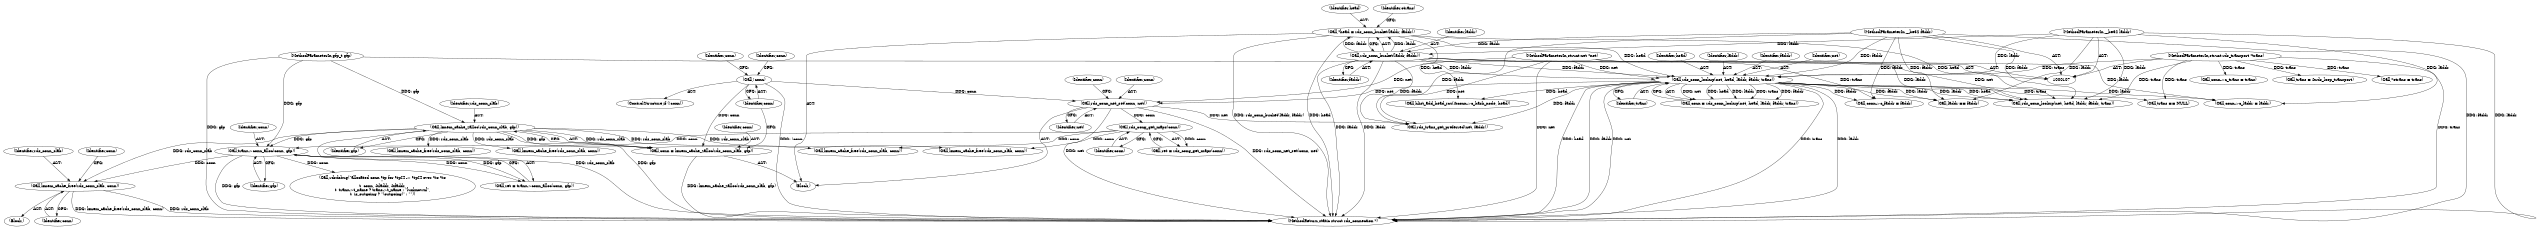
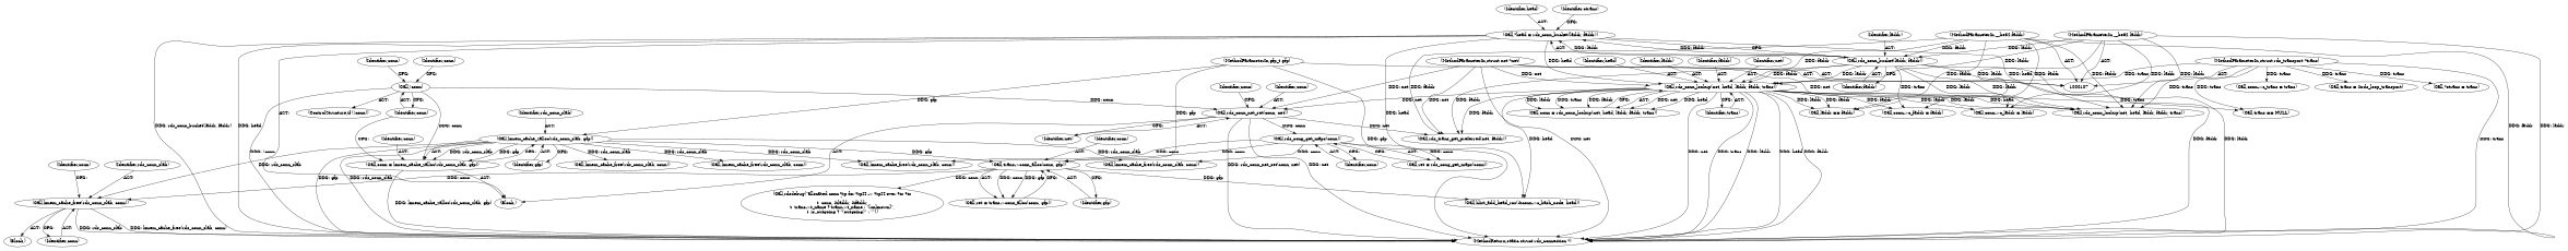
  digraph {
    n1 [label="(Call,kmem_cache_free(rds_conn_slab, conn))"]
    n2 [label="(Block,)"]
    n3 [label="(MethodReturn,static struct rds_connection *)"]
    n4 [label="(Identifier,conn)"]
    n5 [label="(Call,kmem_cache_zalloc(rds_conn_slab, gfp))"]
    n6 [label="(Call,trans->conn_alloc(conn, gfp))"]
    n7 [label="(Call,conn = kmem_cache_zalloc(rds_conn_slab, gfp))"]
    n8 [label="(Identifier,gfp)"]
    n9 [label="(Call,kmem_cache_free(rds_conn_slab, conn))"]
    n10 [label="(Call,kmem_cache_free(rds_conn_slab, conn))"]
    n11 [label="(Call,kmem_cache_free(rds_conn_slab, conn))"]
    n12 [label="(Call,kmem_cache_free(rds_conn_slab, conn))"]
    n13 [label="(Identifier,gfp)"]
    n14 [label="(Call,rdsdebug(\"allocated conn %p for %pI4 -> %pI4 over %s %s\n\",\n\t  conn, &laddr, &faddr,\n\t  trans->t_name ? trans->t_name : \"[unknown]\",\n\t  is_outgoing ? \"(outgoing)\" : \"\"))"]
    n15 [label="(Call,ret = trans->conn_alloc(conn, gfp))"]
    n16 [label="(Block,)"]
    n17 [label="(MethodParameterIn,gfp_t gfp)"]
    1000107
    n19 [label="(Call,rds_cong_get_maps(conn))"]
    n20 [label="(Call,ret = rds_cong_get_maps(conn))"]
    n21 [label="(Identifier,conn)"]
    n22 [label="(Call,rds_conn_net_set(conn, net))"]
    n23 [label="(Identifier,net)"]
    n24 [label="(Call,rds_trans_get_preferred(net, faddr))"]
    n25 [label="(Call,!conn)"]
    n26 [label="(Identifier,conn)"]
    n27 [label="(ControlStructure,if (!conn))"]
    n28 [label="(Call,rds_conn_lookup(net, head, laddr, faddr, trans))"]
    n29 [label="(Call,conn->c_faddr = faddr)"]
    n30 [label="(Call,conn->c_laddr = laddr)"]
    n31 [label="(Identifier,trans)"]
    n32 [label="(Call,rds_conn_lookup(net, head, laddr, faddr, trans))"]
    n33 [label="(Call,conn = rds_conn_lookup(net, head, laddr, faddr, trans))"]
    n34 [label="(Call,hlist_add_head_rcu(&conn->c_hash_node, head))"]
    n35 [label="(Call,trans == NULL)"]
    n36 [label="(Call,laddr == faddr)"]
    n37 [label="(MethodParameterIn,struct net *net)"]
    n38 [label="(Call,*head = rds_conn_bucket(laddr, faddr))"]
    n39 [label="(Call,rds_conn_bucket(laddr, faddr))"]
    n40 [label="(Identifier,faddr)"]
    n41 [label="(MethodParameterIn,__be32 laddr)"]
    n42 [label="(MethodParameterIn,__be32 faddr)"]
    n43 [label="(MethodParameterIn,struct rds_transport *trans)"]
    n44 [label="(Call,conn->c_trans = trans)"]
    n45 [label="(Call,trans = &rds_loop_transport)"]
    n46 [label="(Call,*otrans = trans)"]
    n47 [label="(Identifier,rds_conn_slab)"]
    n48 [label="(Identifier,head)"]
    n49 [label="(Identifier,conn)"]
    n50 [label="(Identifier,conn)"]
    n51 [label="(Identifier,laddr)"]
    n52 [label="(Identifier,conn)"]
    n53 [label="(Identifier,head)"]
    n54 [label="(Identifier,conn)"]
    n55 [label="(Identifier,conn)"]
    n56 [label="(Identifier,rds_conn_slab)"]
    n57 [label="(Identifier,otrans)"]
    n58 [label="(Identifier,conn)"]
    n59 [label="(Identifier,faddr)"]
    n60 [label="(Identifier,conn)"]
    n61 [label="(Identifier,net)"]
    n62 [label="(Identifier,laddr)"]
    n1 -> n2 [label="AST: "]
    n1 -> n3 [label="DDG: kmem_cache_free(rds_conn_slab, conn)"]
    n1 -> n3 [label="DDG: rds_conn_slab"]
    n1 -> n4 [label="CFG: "]
    n4 -> n1 [label="AST: "]
    n5 -> n1 [label="DDG: rds_conn_slab"]
    n5 -> n3 [label="DDG: gfp"]
    n5 -> n3 [label="DDG: rds_conn_slab"]
    n5 -> n6 [label="DDG: gfp"]
    n5 -> n7 [label="AST: "]
    n5 -> n7 [label="DDG: rds_conn_slab"]
    n5 -> n7 [label="DDG: gfp"]
    n5 -> n8 [label="CFG: "]
    n5 -> n9 [label="DDG: rds_conn_slab"]
    n5 -> n10 [label="DDG: rds_conn_slab"]
    n5 -> n11 [label="DDG: rds_conn_slab"]
    n5 -> n12 [label="DDG: rds_conn_slab"]
    n6 -> n1 [label="DDG: conn"]
-   n6 -> n3 [label="DDG: gfp"]
+   n6 -> n34 [label="DDG: gfp"]
    n6 -> n13 [label="CFG: "]
    n6 -> n14 [label="DDG: conn"]
    n6 -> n15 [label="AST: "]
    n6 -> n15 [label="DDG: conn"]
    n6 -> n15 [label="DDG: gfp"]
    n7 -> n3 [label="DDG: kmem_cache_zalloc(rds_conn_slab, gfp)"]
    n7 -> n5 [label="CFG: "]
    n7 -> n16 [label="AST: "]
    n8 -> n5 [label="AST: "]
    n13 -> n6 [label="AST: "]
    n15 -> n6 [label="CFG: "]
    n17 -> n3 [label="DDG: gfp"]
    n17 -> n5 [label="DDG: gfp"]
    n17 -> n6 [label="DDG: gfp"]
    n17 -> 1000107 [label="AST: "]
    n19 -> n6 [label="DDG: conn"]
    n19 -> n10 [label="DDG: conn"]
    n19 -> n12 [label="DDG: conn"]
    n19 -> n20 [label="AST: "]
    n19 -> n20 [label="DDG: conn"]
    n19 -> n21 [label="CFG: "]
    n20 -> n19 [label="CFG: "]
    n21 -> n19 [label="AST: "]
    n22 -> n3 [label="DDG: rds_conn_net_set(conn, net)"]
    n22 -> n3 [label="DDG: net"]
    n22 -> n16 [label="AST: "]
    n22 -> n19 [label="DDG: conn"]
    n22 -> n23 [label="CFG: "]
    n22 -> n24 [label="DDG: net"]
    n23 -> n22 [label="AST: "]
    n25 -> n3 [label="DDG: !conn"]
    n25 -> n7 [label="DDG: conn"]
    n25 -> n22 [label="DDG: conn"]
    n25 -> n26 [label="CFG: "]
    n25 -> n27 [label="AST: "]
    n26 -> n7 [label="CFG: "]
    n26 -> n25 [label="AST: "]
    n28 -> n3 [label="DDG: trans"]
    n28 -> n3 [label="DDG: laddr"]
    n28 -> n3 [label="DDG: head"]
    n28 -> n3 [label="DDG: faddr"]
    n28 -> n3 [label="DDG: net"]
    n28 -> n22 [label="DDG: net"]
    n28 -> n24 [label="DDG: faddr"]
    n28 -> n29 [label="DDG: faddr"]
    n28 -> n30 [label="DDG: laddr"]
    n28 -> n31 [label="CFG: "]
    n28 -> n32 [label="DDG: head"]
    n28 -> n32 [label="DDG: laddr"]
    n28 -> n33 [label="AST: "]
    n28 -> n33 [label="DDG: net"]
    n28 -> n33 [label="DDG: head"]
    n28 -> n33 [label="DDG: laddr"]
    n28 -> n33 [label="DDG: trans"]
    n28 -> n33 [label="DDG: faddr"]
    n28 -> n34 [label="DDG: head"]
    n28 -> n35 [label="DDG: trans"]
    n28 -> n36 [label="DDG: laddr"]
    n28 -> n36 [label="DDG: faddr"]
    n31 -> n28 [label="AST: "]
    n33 -> n28 [label="CFG: "]
    n37 -> n3 [label="DDG: net"]
    n37 -> 1000107 [label="AST: "]
    n37 -> n22 [label="DDG: net"]
    n37 -> n24 [label="DDG: net"]
    n37 -> n28 [label="DDG: net"]
    n37 -> n32 [label="DDG: net"]
    n38 -> n3 [label="DDG: rds_conn_bucket(laddr, faddr)"]
    n38 -> n3 [label="DDG: head"]
    n38 -> n16 [label="AST: "]
    n38 -> n28 [label="DDG: head"]
    n38 -> n32 [label="DDG: head"]
    n38 -> n34 [label="DDG: head"]
    n38 -> n39 [label="CFG: "]
    n39 -> n3 [label="DDG: faddr"]
    n39 -> n3 [label="DDG: laddr"]
    n39 -> n24 [label="DDG: faddr"]
    n39 -> n28 [label="DDG: laddr"]
    n39 -> n28 [label="DDG: faddr"]
    n39 -> n29 [label="DDG: trans"]
    n39 -> n30 [label="DDG: laddr"]
    n39 -> n32 [label="DDG: laddr"]
    n39 -> n38 [label="AST: "]
    n39 -> n38 [label="DDG: laddr"]
    n39 -> n38 [label="DDG: faddr"]
    n39 -> n40 [label="CFG: "]
    n40 -> n39 [label="AST: "]
    n41 -> n3 [label="DDG: laddr"]
    n41 -> 1000107 [label="AST: "]
    n41 -> n28 [label="DDG: laddr"]
    n41 -> n30 [label="DDG: laddr"]
    n41 -> n32 [label="DDG: laddr"]
    n41 -> n36 [label="DDG: laddr"]
    n41 -> n39 [label="DDG: laddr"]
    n42 -> n3 [label="DDG: faddr"]
    n42 -> 1000107 [label="AST: "]
    n42 -> n24 [label="DDG: faddr"]
    n42 -> n28 [label="DDG: faddr"]
    n42 -> n29 [label="DDG: faddr"]
    n42 -> n32 [label="DDG: faddr"]
    n42 -> n36 [label="DDG: faddr"]
    n42 -> n39 [label="DDG: faddr"]
    n43 -> n3 [label="DDG: trans"]
    n43 -> 1000107 [label="AST: "]
    n43 -> n28 [label="DDG: trans"]
    n43 -> n32 [label="DDG: trans"]
    n43 -> n35 [label="DDG: trans"]
    n43 -> n44 [label="DDG: trans"]
    n43 -> n45 [label="DDG: trans"]
    n43 -> n46 [label="DDG: trans"]
    n47 -> n5 [label="AST: "]
    n48 -> n28 [label="AST: "]
    n49 -> n22 [label="AST: "]
    n50 -> n1 [label="CFG: "]
    n51 -> n28 [label="AST: "]
    n52 -> n25 [label="CFG: "]
    n53 -> n38 [label="AST: "]
    n54 -> n6 [label="AST: "]
    n55 -> n7 [label="AST: "]
    n56 -> n1 [label="AST: "]
    n57 -> n38 [label="CFG: "]
    n58 -> n25 [label="CFG: "]
    n59 -> n28 [label="AST: "]
    n60 -> n22 [label="CFG: "]
    n61 -> n28 [label="AST: "]
    n62 -> n39 [label="AST: "]
  }
